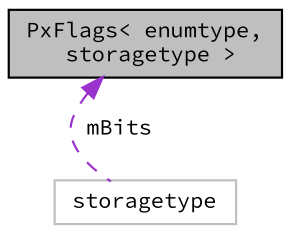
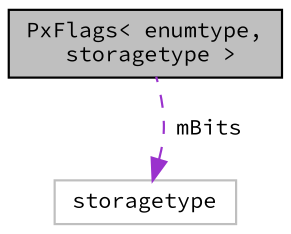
  digraph {
    fontname="Source Code Pro"
    node [fontname="Source Code Pro" fontsize=10 shape=record style=filled]
    n1 [color=black fillcolor=grey75 fontcolor=black height=0.2 label="PxFlags\< enumtype,\l storagetype \>" width=0.4]
    n2 [color=grey75 fillcolor=white height=0.2 label=storagetype width=0.4]
-   n1 -> n2 [color=darkorchid3 dir=back fontname="Source Code Pro" fontsize=10 label=" mBits" labelfontname=Helvetica labelfontsize=10 style=dashed]
+   n2 -> n1 [color=darkorchid3 dir=back fontname="Source Code Pro" fontsize=10 label=" mBits" labelfontname=Helvetica labelfontsize=10 style=dashed]
  }
